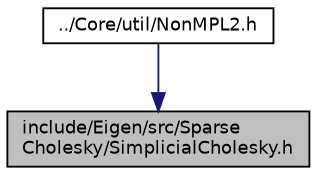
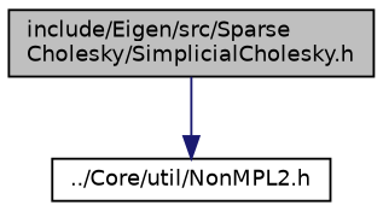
  digraph {
    node [color=black fontname=Helvetica fontsize=10 shape=record style=filled]
    n1 [fillcolor=grey75 fontcolor=black height=0.2 label="include/Eigen/src/Sparse\lCholesky/SimplicialCholesky.h" width=0.4]
    n2 [fillcolor=white height=0.2 label="../Core/util/NonMPL2.h" width=0.4]
-   n2 -> n1 [color=midnightblue fontname=Helvetica fontsize=10 labelfontname=Helvetica labelfontsize=10 style=solid]
+   n1 -> n2 [color=midnightblue fontname=Helvetica fontsize=10 labelfontname=Helvetica labelfontsize=10 style=solid]
  }
